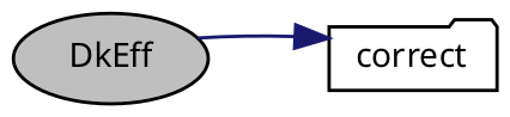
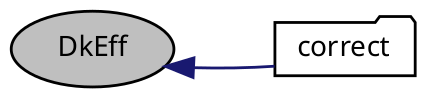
  digraph {
    rankdir=LR
    fontname="Noto Sans"
    node [color=black fontname="Noto Sans" fontsize=10]
    n1 [fillcolor=grey75 fontcolor=black height=0.2 label=DkEff shape=ellipse style=filled width=0.4]
    n2 [height=0.2 label=correct shape=folder width=0.4]
-   n2 -> n1 [color=midnightblue dir=back fontname="Noto Sans" fontsize=10 labelfontname=FreeSans labelfontsize=10 style=solid]
+   n1 -> n2 [color=midnightblue dir=back fontname="Noto Sans" fontsize=10 labelfontname=FreeSans labelfontsize=10 style=solid]
  }
